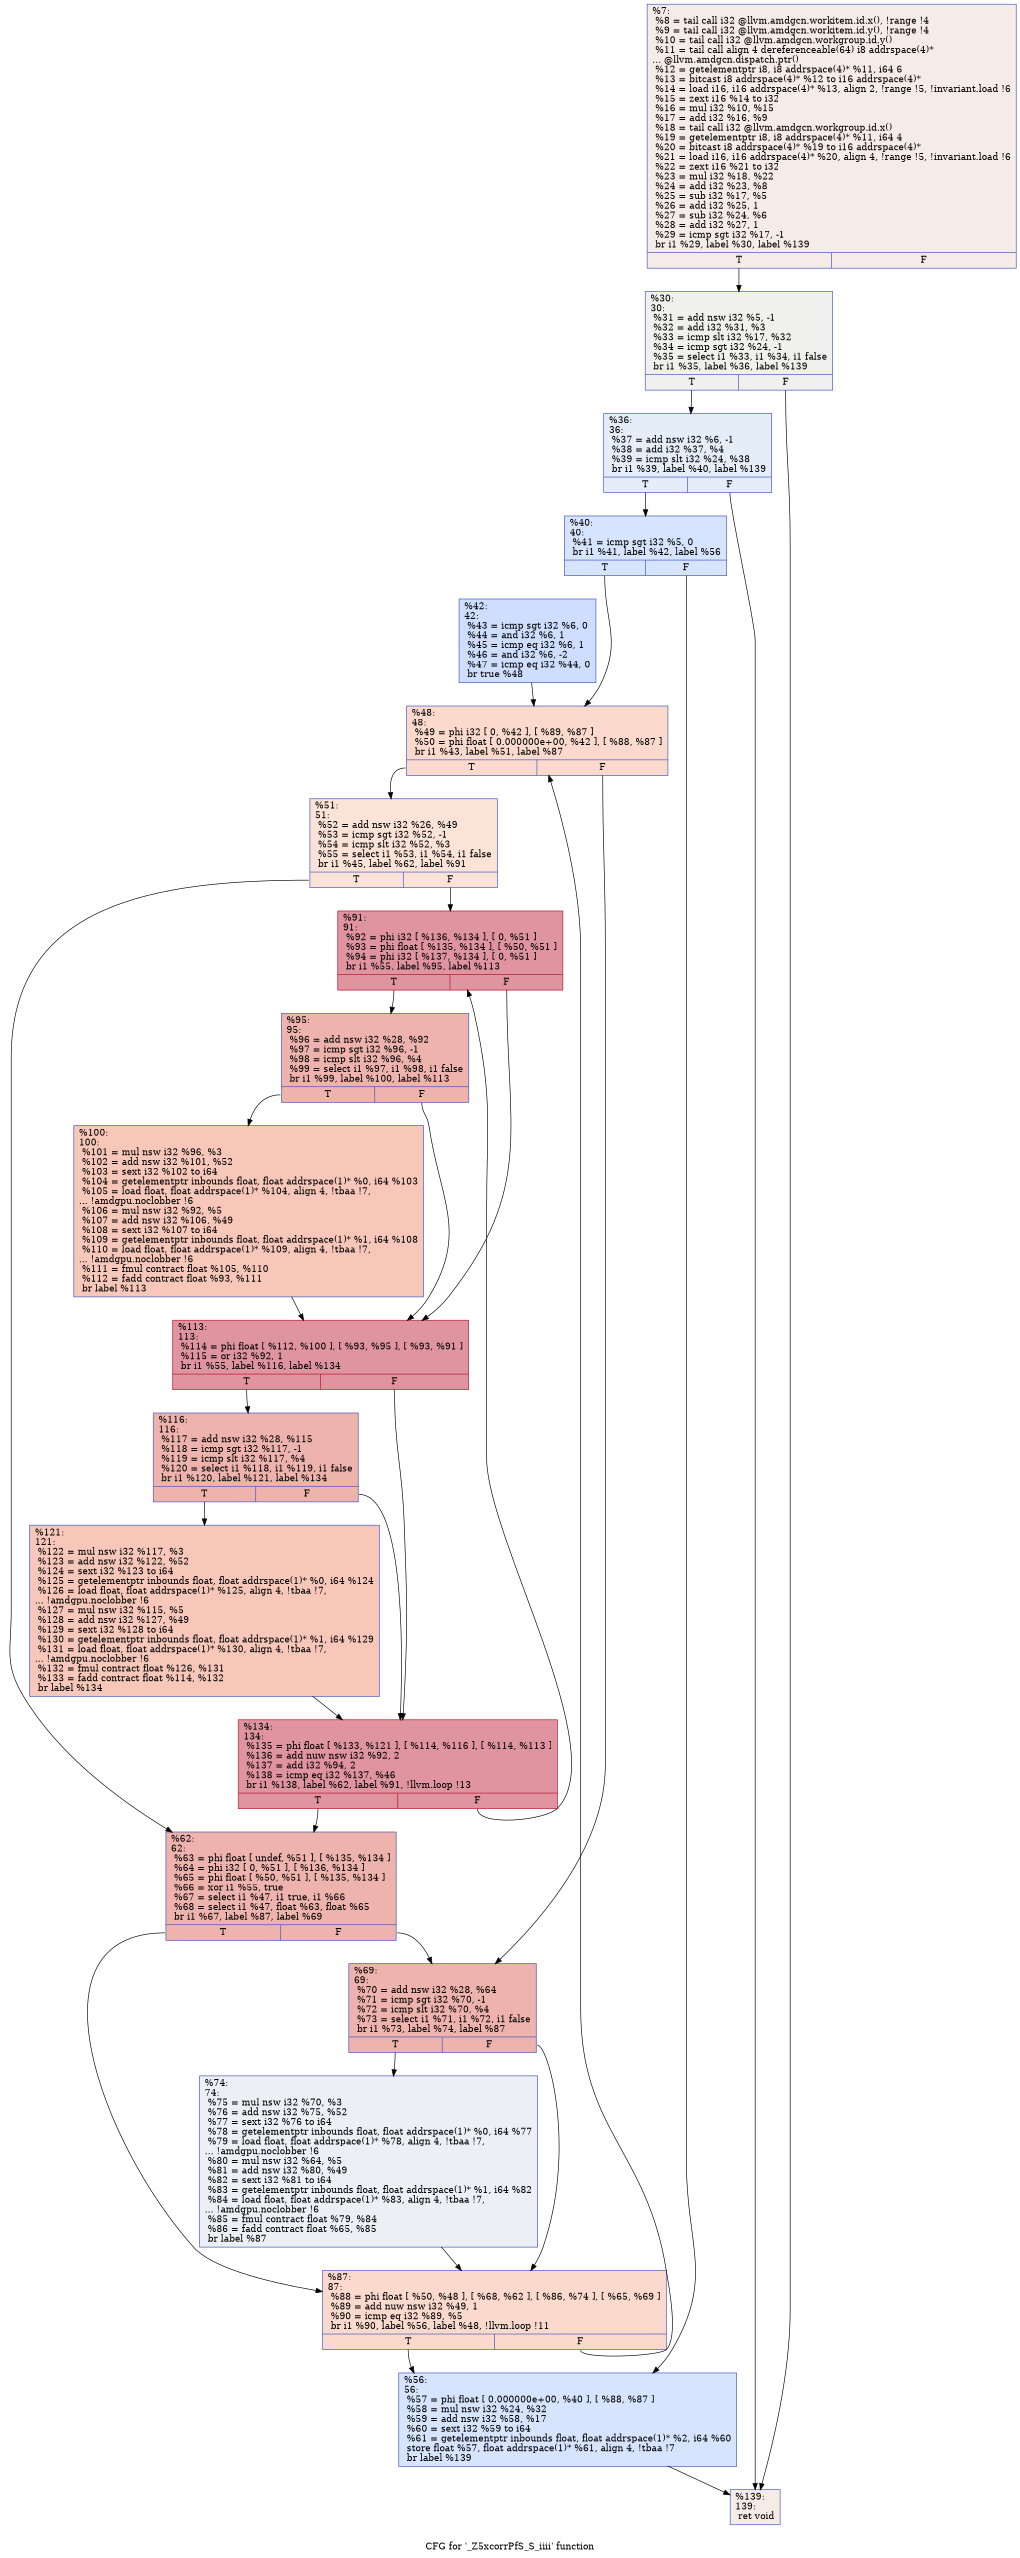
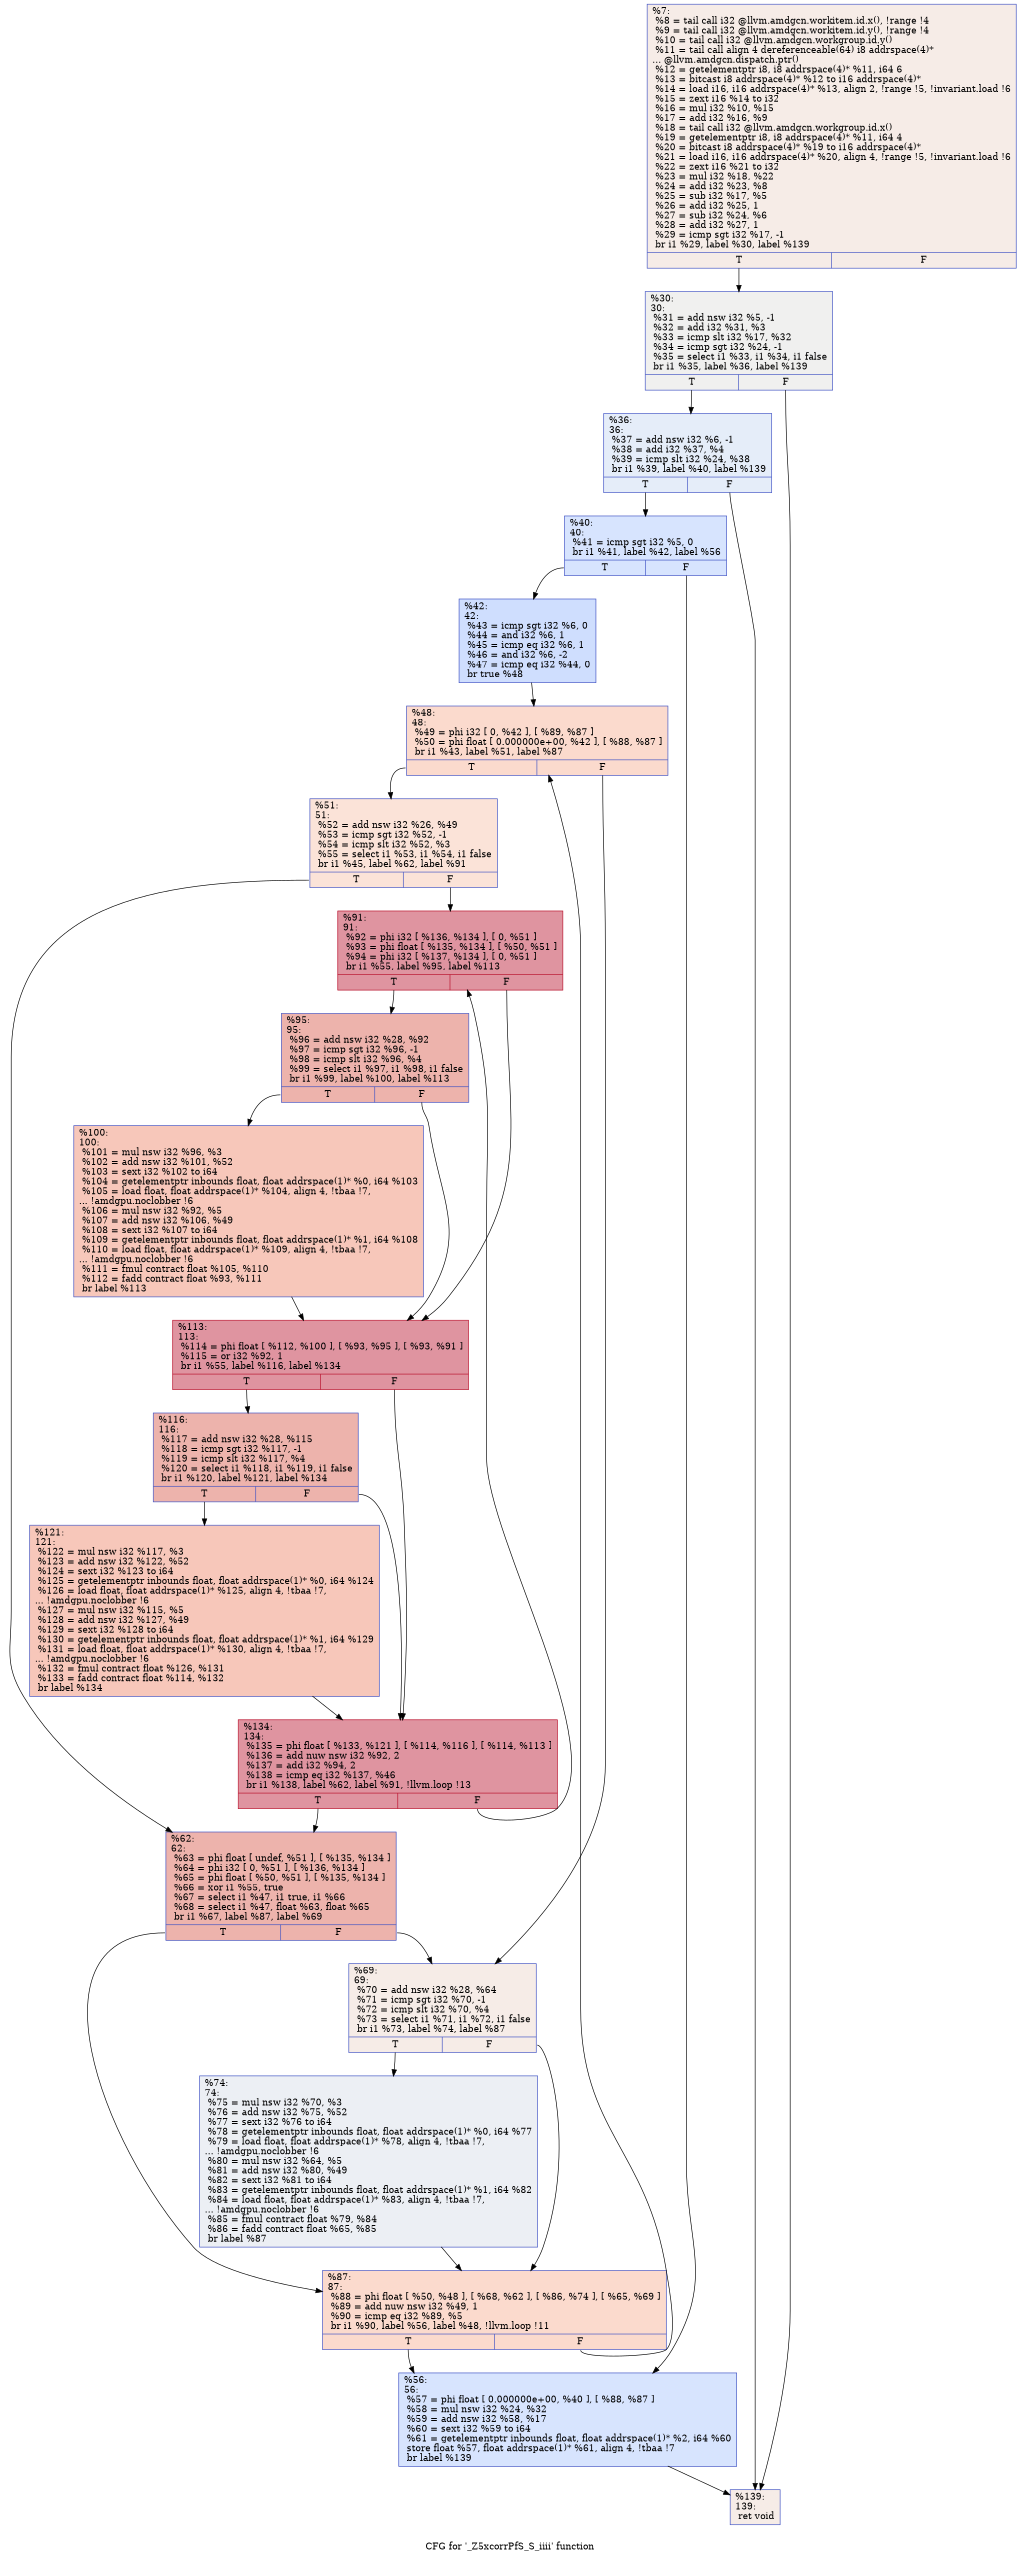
  digraph {
    label="CFG for '_Z5xcorrPfS_S_iiii' function"
    node [color="#3d50c3ff" fillcolor="#ead5c970" shape=record style=filled]
    edge [tailport=s0]
    n1 [label="{%7:\l  %8 = tail call i32 @llvm.amdgcn.workitem.id.x(), !range !4\l  %9 = tail call i32 @llvm.amdgcn.workitem.id.y(), !range !4\l  %10 = tail call i32 @llvm.amdgcn.workgroup.id.y()\l  %11 = tail call align 4 dereferenceable(64) i8 addrspace(4)*\l... @llvm.amdgcn.dispatch.ptr()\l  %12 = getelementptr i8, i8 addrspace(4)* %11, i64 6\l  %13 = bitcast i8 addrspace(4)* %12 to i16 addrspace(4)*\l  %14 = load i16, i16 addrspace(4)* %13, align 2, !range !5, !invariant.load !6\l  %15 = zext i16 %14 to i32\l  %16 = mul i32 %10, %15\l  %17 = add i32 %16, %9\l  %18 = tail call i32 @llvm.amdgcn.workgroup.id.x()\l  %19 = getelementptr i8, i8 addrspace(4)* %11, i64 4\l  %20 = bitcast i8 addrspace(4)* %19 to i16 addrspace(4)*\l  %21 = load i16, i16 addrspace(4)* %20, align 4, !range !5, !invariant.load !6\l  %22 = zext i16 %21 to i32\l  %23 = mul i32 %18, %22\l  %24 = add i32 %23, %8\l  %25 = sub i32 %17, %5\l  %26 = add i32 %25, 1\l  %27 = sub i32 %24, %6\l  %28 = add i32 %27, 1\l  %29 = icmp sgt i32 %17, -1\l  br i1 %29, label %30, label %139\l|{<s0>T|<s1>F}}"]
    n2 [fillcolor="#dedcdb70" label="{%30:\l30:                                               \l  %31 = add nsw i32 %5, -1\l  %32 = add i32 %31, %3\l  %33 = icmp slt i32 %17, %32\l  %34 = icmp sgt i32 %24, -1\l  %35 = select i1 %33, i1 %34, i1 false\l  br i1 %35, label %36, label %139\l|{<s0>T|<s1>F}}"]
    n3 [label="{%139:\l139:                                              \l  ret void\l}"]
    n4 [fillcolor="#c5d6f270" label="{%36:\l36:                                               \l  %37 = add nsw i32 %6, -1\l  %38 = add i32 %37, %4\l  %39 = icmp slt i32 %24, %38\l  br i1 %39, label %40, label %139\l|{<s0>T|<s1>F}}"]
    n5 [fillcolor="#a5c3fe70" label="{%40:\l40:                                               \l  %41 = icmp sgt i32 %5, 0\l  br i1 %41, label %42, label %56\l|{<s0>T|<s1>F}}"]
    n6 [fillcolor="#93b5fe70" label="{%42:\l42:                                               \l  %43 = icmp sgt i32 %6, 0\l  %44 = and i32 %6, 1\l  %45 = icmp eq i32 %6, 1\l  %46 = and i32 %6, -2\l  %47 = icmp eq i32 %44, 0\l  br true %48\l}"]
    n7 [fillcolor="#a5c3fe70" label="{%56:\l56:                                               \l  %57 = phi float [ 0.000000e+00, %40 ], [ %88, %87 ]\l  %58 = mul nsw i32 %24, %32\l  %59 = add nsw i32 %58, %17\l  %60 = sext i32 %59 to i64\l  %61 = getelementptr inbounds float, float addrspace(1)* %2, i64 %60\l  store float %57, float addrspace(1)* %61, align 4, !tbaa !7\l  br label %139\l}"]
    n8 [fillcolor="#f7ac8e70" label="{%48:\l48:                                               \l  %49 = phi i32 [ 0, %42 ], [ %89, %87 ]\l  %50 = phi float [ 0.000000e+00, %42 ], [ %88, %87 ]\l  br i1 %43, label %51, label %87\l|{<s0>T|<s1>F}}"]
    n9 [fillcolor="#f6bfa670" label="{%51:\l51:                                               \l  %52 = add nsw i32 %26, %49\l  %53 = icmp sgt i32 %52, -1\l  %54 = icmp slt i32 %52, %3\l  %55 = select i1 %53, i1 %54, i1 false\l  br i1 %45, label %62, label %91\l|{<s0>T|<s1>F}}"]
-   n10 [fillcolor="#d6524470" label="{%69:\l69:                                               \l  %70 = add nsw i32 %28, %64\l  %71 = icmp sgt i32 %70, -1\l  %72 = icmp slt i32 %70, %4\l  %73 = select i1 %71, i1 %72, i1 false\l  br i1 %73, label %74, label %87\l|{<s0>T|<s1>F}}"]
+   n10 [label="{%69:\l69:                                               \l  %70 = add nsw i32 %28, %64\l  %71 = icmp sgt i32 %70, -1\l  %72 = icmp slt i32 %70, %4\l  %73 = select i1 %71, i1 %72, i1 false\l  br i1 %73, label %74, label %87\l|{<s0>T|<s1>F}}"]
    n11 [fillcolor="#d6524470" label="{%62:\l62:                                               \l  %63 = phi float [ undef, %51 ], [ %135, %134 ]\l  %64 = phi i32 [ 0, %51 ], [ %136, %134 ]\l  %65 = phi float [ %50, %51 ], [ %135, %134 ]\l  %66 = xor i1 %55, true\l  %67 = select i1 %47, i1 true, i1 %66\l  %68 = select i1 %47, float %63, float %65\l  br i1 %67, label %87, label %69\l|{<s0>T|<s1>F}}"]
    n12 [color="#b70d28ff" fillcolor="#b70d2870" label="{%91:\l91:                                               \l  %92 = phi i32 [ %136, %134 ], [ 0, %51 ]\l  %93 = phi float [ %135, %134 ], [ %50, %51 ]\l  %94 = phi i32 [ %137, %134 ], [ 0, %51 ]\l  br i1 %55, label %95, label %113\l|{<s0>T|<s1>F}}"]
    n13 [fillcolor="#f7ac8e70" label="{%87:\l87:                                               \l  %88 = phi float [ %50, %48 ], [ %68, %62 ], [ %86, %74 ], [ %65, %69 ]\l  %89 = add nuw nsw i32 %49, 1\l  %90 = icmp eq i32 %89, %5\l  br i1 %90, label %56, label %48, !llvm.loop !11\l|{<s0>T|<s1>F}}"]
    n14 [fillcolor="#d6524470" label="{%95:\l95:                                               \l  %96 = add nsw i32 %28, %92\l  %97 = icmp sgt i32 %96, -1\l  %98 = icmp slt i32 %96, %4\l  %99 = select i1 %97, i1 %98, i1 false\l  br i1 %99, label %100, label %113\l|{<s0>T|<s1>F}}"]
    n15 [color="#b70d28ff" fillcolor="#b70d2870" label="{%113:\l113:                                              \l  %114 = phi float [ %112, %100 ], [ %93, %95 ], [ %93, %91 ]\l  %115 = or i32 %92, 1\l  br i1 %55, label %116, label %134\l|{<s0>T|<s1>F}}"]
    n16 [fillcolor="#d4dbe670" label="{%74:\l74:                                               \l  %75 = mul nsw i32 %70, %3\l  %76 = add nsw i32 %75, %52\l  %77 = sext i32 %76 to i64\l  %78 = getelementptr inbounds float, float addrspace(1)* %0, i64 %77\l  %79 = load float, float addrspace(1)* %78, align 4, !tbaa !7,\l... !amdgpu.noclobber !6\l  %80 = mul nsw i32 %64, %5\l  %81 = add nsw i32 %80, %49\l  %82 = sext i32 %81 to i64\l  %83 = getelementptr inbounds float, float addrspace(1)* %1, i64 %82\l  %84 = load float, float addrspace(1)* %83, align 4, !tbaa !7,\l... !amdgpu.noclobber !6\l  %85 = fmul contract float %79, %84\l  %86 = fadd contract float %65, %85\l  br label %87\l}"]
    n17 [fillcolor="#ec7f6370" label="{%100:\l100:                                              \l  %101 = mul nsw i32 %96, %3\l  %102 = add nsw i32 %101, %52\l  %103 = sext i32 %102 to i64\l  %104 = getelementptr inbounds float, float addrspace(1)* %0, i64 %103\l  %105 = load float, float addrspace(1)* %104, align 4, !tbaa !7,\l... !amdgpu.noclobber !6\l  %106 = mul nsw i32 %92, %5\l  %107 = add nsw i32 %106, %49\l  %108 = sext i32 %107 to i64\l  %109 = getelementptr inbounds float, float addrspace(1)* %1, i64 %108\l  %110 = load float, float addrspace(1)* %109, align 4, !tbaa !7,\l... !amdgpu.noclobber !6\l  %111 = fmul contract float %105, %110\l  %112 = fadd contract float %93, %111\l  br label %113\l}"]
    n18 [fillcolor="#d6524470" label="{%116:\l116:                                              \l  %117 = add nsw i32 %28, %115\l  %118 = icmp sgt i32 %117, -1\l  %119 = icmp slt i32 %117, %4\l  %120 = select i1 %118, i1 %119, i1 false\l  br i1 %120, label %121, label %134\l|{<s0>T|<s1>F}}"]
    n19 [color="#b70d28ff" fillcolor="#b70d2870" label="{%134:\l134:                                              \l  %135 = phi float [ %133, %121 ], [ %114, %116 ], [ %114, %113 ]\l  %136 = add nuw nsw i32 %92, 2\l  %137 = add i32 %94, 2\l  %138 = icmp eq i32 %137, %46\l  br i1 %138, label %62, label %91, !llvm.loop !13\l|{<s0>T|<s1>F}}"]
    n20 [fillcolor="#ec7f6370" label="{%121:\l121:                                              \l  %122 = mul nsw i32 %117, %3\l  %123 = add nsw i32 %122, %52\l  %124 = sext i32 %123 to i64\l  %125 = getelementptr inbounds float, float addrspace(1)* %0, i64 %124\l  %126 = load float, float addrspace(1)* %125, align 4, !tbaa !7,\l... !amdgpu.noclobber !6\l  %127 = mul nsw i32 %115, %5\l  %128 = add nsw i32 %127, %49\l  %129 = sext i32 %128 to i64\l  %130 = getelementptr inbounds float, float addrspace(1)* %1, i64 %129\l  %131 = load float, float addrspace(1)* %130, align 4, !tbaa !7,\l... !amdgpu.noclobber !6\l  %132 = fmul contract float %126, %131\l  %133 = fadd contract float %114, %132\l  br label %134\l}"]
    n1 -> n2
    n2 -> n3 [tailport=s1]
    n2 -> n4
    n4 -> n3 [tailport=s1]
    n4 -> n5
-   n5 -> n8
+   n5 -> n6
    n5 -> n7 [tailport=s1]
    n6 -> n8
    n7 -> n3
    n8 -> n9
    n8 -> n10 [tailport=s1]
    n9 -> n11
    n9 -> n12 [tailport=s1]
    n10 -> n13 [tailport=s1]
    n10 -> n16
    n11 -> n10 [tailport=s1]
    n11 -> n13
    n12 -> n14
    n12 -> n15 [tailport=s1]
    n13 -> n7
    n13 -> n8 [tailport=s1]
    n14 -> n15 [tailport=s1]
    n14 -> n17
    n15 -> n18
    n15 -> n19 [tailport=s1]
    n16 -> n13
    n17 -> n15
    n18 -> n19 [tailport=s1]
    n18 -> n20
    n19 -> n11
    n19 -> n12 [tailport=s1]
    n20 -> n19
  }
